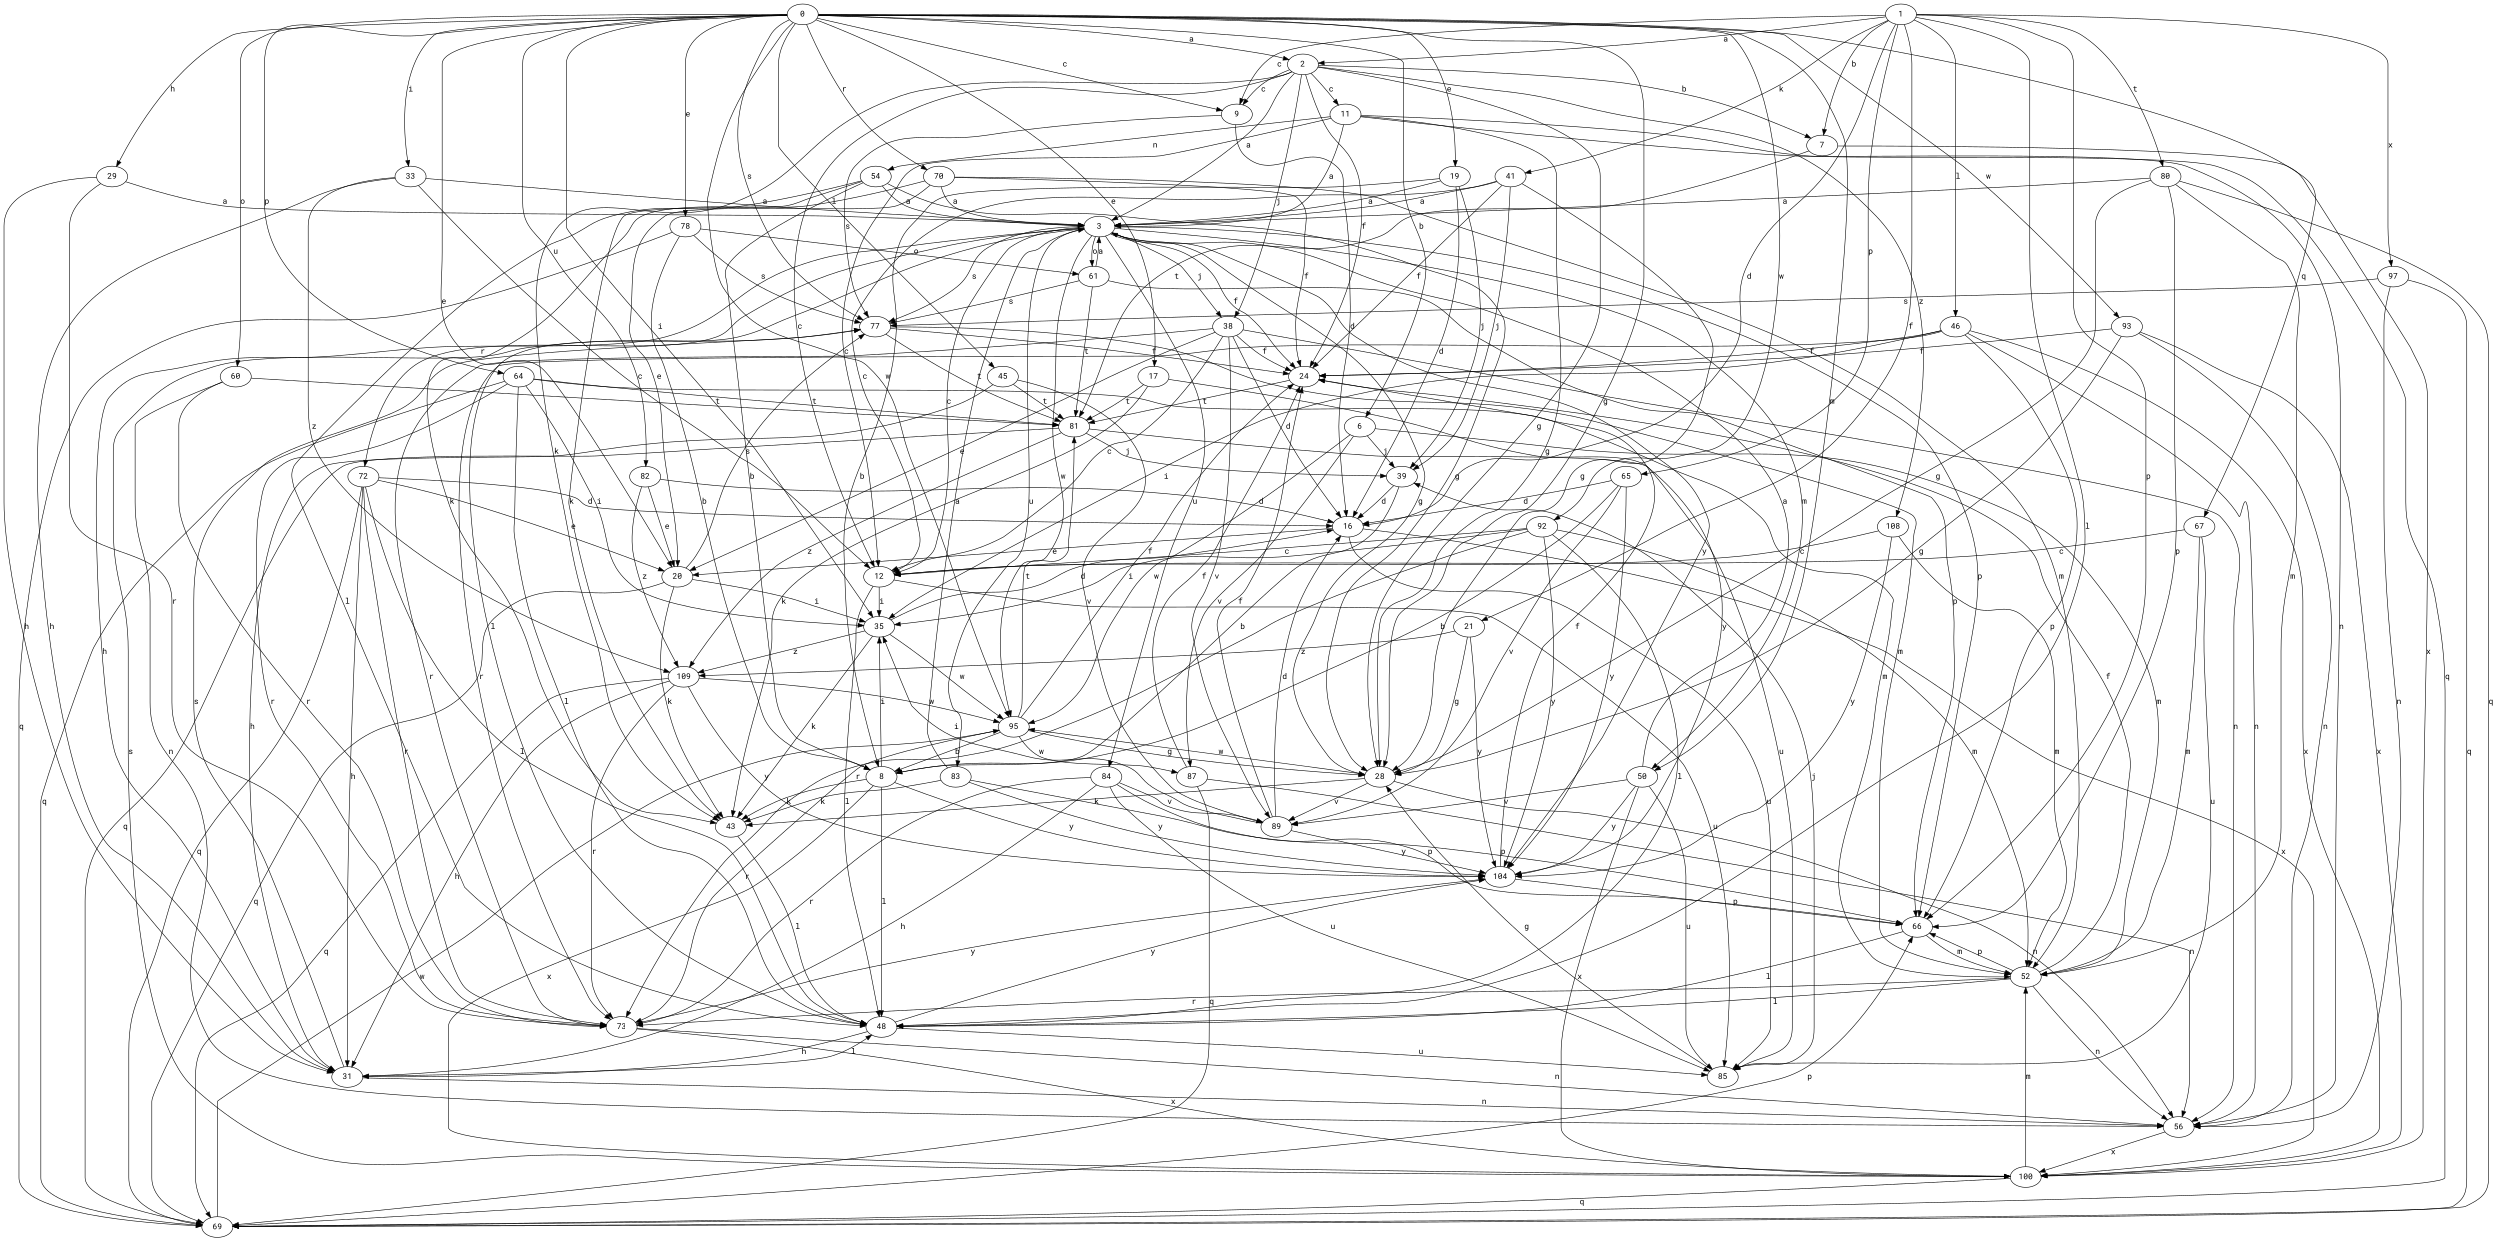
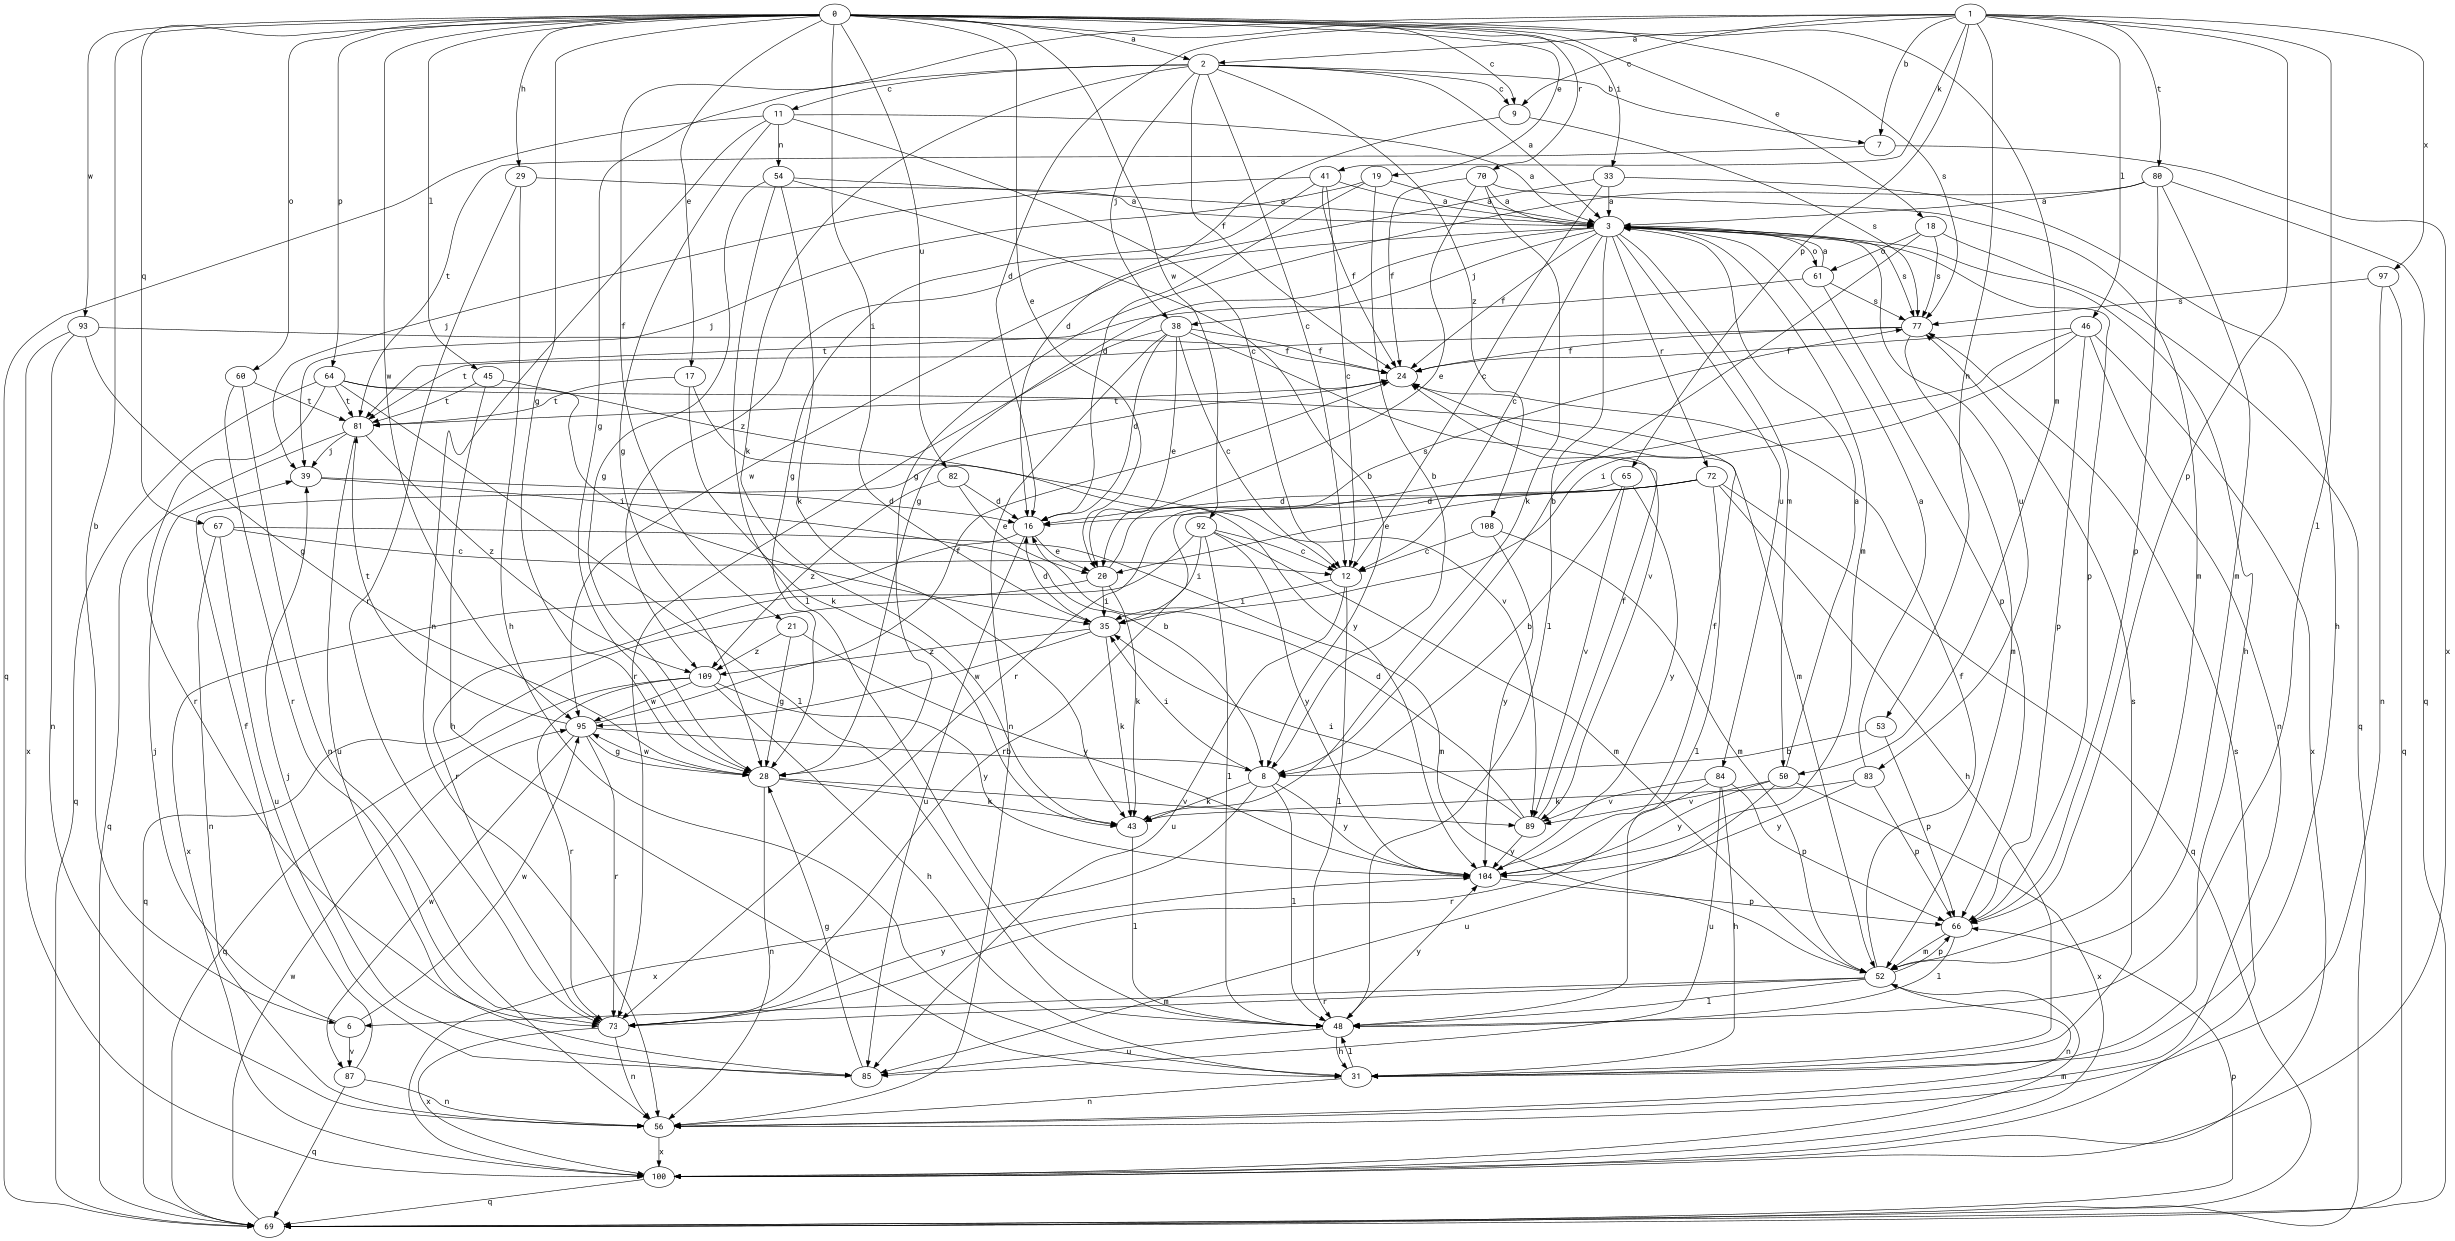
  strict digraph {
    fontname="Roboto Mono"
    node [fontname="Roboto Mono"]
    edge [fontname="Roboto Mono"]
    0
    2
    6
    9
    17
-   18 [label=78]
+   18
    19
    20
    28
    29
    33
    35
    45
    50
    60
    64
    67
    70
    77
    82
    92
    93
    95
    7
    3
    11
    12
    24
    38
    43
    108
    39
    52
    87
    16
    104
    81
    61
    8
    69
    56
    89
    31
    73
    109
    100
    85
    48
    1
    21
    41
    46
+   53
    65
    66
    80
    97
    72
    83
    84
    54
    0 -> 2 [label=a]
    0 -> 6 [label=b]
    0 -> 9 [label=c]
    0 -> 17 [label=e]
    0 -> 18 [label=e]
    0 -> 19 [label=e]
    0 -> 20 [label=e]
    0 -> 28 [label=g]
    0 -> 29 [label=h]
    0 -> 33 [label=i]
    0 -> 35 [label=i]
    0 -> 45 [label=l]
    0 -> 50 [label=m]
    0 -> 60 [label=o]
    0 -> 64 [label=p]
    0 -> 67 [label=q]
    0 -> 70 [label=r]
    0 -> 77 [label=s]
    0 -> 82 [label=u]
    0 -> 92 [label=w]
    0 -> 93 [label=w]
    0 -> 95 [label=w]
    2 -> 9 [label=c]
    2 -> 28 [label=g]
    2 -> 7 [label=b]
    2 -> 3 [label=a]
    2 -> 11 [label=c]
    2 -> 12 [label=c]
    2 -> 24 [label=f]
    2 -> 38 [label=j]
    2 -> 43 [label=k]
    2 -> 108 [label=z]
    6 -> 95 [label=w]
    6 -> 39 [label=j]
-   6 -> 52 [label=m]
+   52 -> 6 [label=m]
    6 -> 87 [label=v]
    9 -> 77 [label=s]
    9 -> 16 [label=d]
    17 -> 43 [label=k]
    17 -> 104 [label=y]
    17 -> 81 [label=t]
    18 -> 77 [label=s]
    18 -> 61 [label=o]
    18 -> 8 [label=b]
    18 -> 69 [label=q]
    19 -> 3 [label=a]
    19 -> 39 [label=j]
    19 -> 16 [label=d]
    19 -> 8 [label=b]
    20 -> 35 [label=i]
    20 -> 77 [label=s]
    20 -> 43 [label=k]
    20 -> 69 [label=q]
    28 -> 95 [label=w]
    28 -> 43 [label=k]
    28 -> 56 [label=n]
    28 -> 89 [label=v]
    29 -> 3 [label=a]
    29 -> 31 [label=h]
    29 -> 73 [label=r]
    33 -> 3 [label=a]
    33 -> 12 [label=c]
    33 -> 31 [label=h]
    33 -> 109 [label=z]
    35 -> 95 [label=w]
    35 -> 43 [label=k]
    35 -> 16 [label=d]
    35 -> 109 [label=z]
    45 -> 81 [label=t]
    45 -> 89 [label=v]
    45 -> 31 [label=h]
    50 -> 3 [label=a]
    50 -> 104 [label=y]
    50 -> 89 [label=v]
    50 -> 100 [label=x]
    50 -> 85 [label=u]
    60 -> 81 [label=t]
    60 -> 56 [label=n]
    60 -> 73 [label=r]
    64 -> 35 [label=i]
    64 -> 52 [label=m]
    64 -> 81 [label=t]
    64 -> 69 [label=q]
    64 -> 73 [label=r]
    64 -> 48 [label=l]
    67 -> 12 [label=c]
    67 -> 52 [label=m]
+   67 -> 56 [label=n]
    67 -> 85 [label=u]
    70 -> 20 [label=e]
    70 -> 3 [label=a]
    70 -> 24 [label=f]
    70 -> 43 [label=k]
    70 -> 52 [label=m]
    77 -> 24 [label=f]
    77 -> 52 [label=m]
    77 -> 81 [label=t]
    82 -> 20 [label=e]
    82 -> 16 [label=d]
    82 -> 109 [label=z]
    92 -> 35 [label=i]
    92 -> 12 [label=c]
    92 -> 52 [label=m]
    92 -> 104 [label=y]
    92 -> 73 [label=r]
    92 -> 48 [label=l]
    93 -> 28 [label=g]
    93 -> 24 [label=f]
    93 -> 56 [label=n]
    93 -> 100 [label=x]
    95 -> 28 [label=g]
    95 -> 24 [label=f]
    95 -> 87 [label=w]
    95 -> 81 [label=t]
    95 -> 8 [label=b]
    95 -> 73 [label=r]
    7 -> 81 [label=t]
    7 -> 100 [label=x]
    3 -> 28 [label=g]
    3 -> 50 [label=m]
    3 -> 77 [label=s]
    3 -> 95 [label=w]
    3 -> 12 [label=c]
    3 -> 24 [label=f]
    3 -> 38 [label=j]
-   3 -> 104 [label=y]
+   3 -> 104 [label=m]
    3 -> 61 [label=o]
    3 -> 31 [label=h]
    3 -> 48 [label=l]
    3 -> 66 [label=p]
    3 -> 72 [label=r]
    3 -> 83 [label=u]
    3 -> 84 [label=u]
    11 -> 28 [label=g]
    11 -> 3 [label=a]
    11 -> 12 [label=c]
    11 -> 69 [label=q]
    11 -> 56 [label=n]
    11 -> 54 [label=n]
    12 -> 35 [label=i]
    12 -> 85 [label=u]
    12 -> 48 [label=l]
    24 -> 81 [label=t]
    38 -> 20 [label=e]
    38 -> 12 [label=c]
    38 -> 24 [label=f]
    38 -> 16 [label=d]
    38 -> 56 [label=n]
    38 -> 89 [label=v]
    38 -> 73 [label=r]
    43 -> 48 [label=l]
    108 -> 12 [label=c]
    108 -> 52 [label=m]
    108 -> 104 [label=y]
    39 -> 16 [label=d]
    39 -> 8 [label=b]
    52 -> 24 [label=f]
    52 -> 56 [label=n]
    52 -> 73 [label=r]
    52 -> 48 [label=l]
    52 -> 66 [label=p]
    87 -> 24 [label=f]
    87 -> 69 [label=q]
    87 -> 56 [label=n]
    16 -> 20 [label=e]
    16 -> 100 [label=x]
    16 -> 85 [label=u]
    104 -> 24 [label=f]
    104 -> 66 [label=p]
    81 -> 39 [label=j]
    81 -> 69 [label=q]
    81 -> 109 [label=z]
    81 -> 85 [label=u]
    61 -> 77 [label=s]
    61 -> 3 [label=a]
    61 -> 81 [label=t]
    61 -> 66 [label=p]
    8 -> 35 [label=i]
    8 -> 43 [label=k]
    8 -> 104 [label=y]
    8 -> 100 [label=x]
    8 -> 48 [label=l]
    69 -> 95 [label=w]
    69 -> 66 [label=p]
    56 -> 100 [label=x]
    89 -> 35 [label=i]
    89 -> 24 [label=f]
    89 -> 16 [label=d]
    89 -> 104 [label=y]
    31 -> 77 [label=s]
    31 -> 56 [label=n]
    31 -> 48 [label=l]
    73 -> 104 [label=y]
    73 -> 56 [label=n]
    73 -> 100 [label=x]
    109 -> 95 [label=w]
    109 -> 104 [label=y]
    109 -> 69 [label=q]
    109 -> 31 [label=h]
    109 -> 73 [label=r]
    100 -> 77 [label=s]
    100 -> 52 [label=m]
    100 -> 69 [label=q]
    85 -> 28 [label=g]
    85 -> 39 [label=j]
    48 -> 104 [label=y]
    48 -> 31 [label=h]
    48 -> 85 [label=u]
    1 -> 2 [label=a]
    1 -> 9 [label=c]
    1 -> 7 [label=b]
    1 -> 16 [label=d]
    1 -> 48 [label=l]
    1 -> 21 [label=f]
    1 -> 41 [label=k]
    1 -> 46 [label=l]
+   1 -> 53 [label=n]
    1 -> 65 [label=p]
    1 -> 66 [label=p]
    1 -> 80 [label=t]
    1 -> 97 [label=x]
    21 -> 28 [label=g]
    21 -> 104 [label=y]
    21 -> 109 [label=z]
    41 -> 28 [label=g]
    41 -> 3 [label=a]
    41 -> 12 [label=c]
    41 -> 24 [label=f]
    41 -> 39 [label=j]
    46 -> 35 [label=i]
    46 -> 24 [label=f]
    46 -> 56 [label=n]
    46 -> 73 [label=r]
    46 -> 100 [label=x]
    46 -> 66 [label=p]
+   53 -> 8 [label=b]
+   53 -> 66 [label=p]
    65 -> 16 [label=d]
    65 -> 104 [label=y]
    65 -> 8 [label=b]
    65 -> 89 [label=v]
    66 -> 52 [label=m]
    66 -> 48 [label=l]
    80 -> 28 [label=g]
    80 -> 3 [label=a]
    80 -> 52 [label=m]
    80 -> 69 [label=q]
    80 -> 66 [label=p]
    97 -> 77 [label=s]
    97 -> 69 [label=q]
    97 -> 56 [label=n]
    72 -> 20 [label=e]
    72 -> 16 [label=d]
    72 -> 69 [label=q]
    72 -> 31 [label=h]
    72 -> 73 [label=r]
    72 -> 48 [label=l]
    83 -> 3 [label=a]
    83 -> 43 [label=k]
    83 -> 104 [label=y]
    83 -> 66 [label=p]
    84 -> 89 [label=v]
    84 -> 31 [label=h]
    84 -> 73 [label=r]
    84 -> 85 [label=u]
    84 -> 66 [label=p]
    54 -> 28 [label=g]
    54 -> 3 [label=a]
    54 -> 43 [label=k]
    54 -> 8 [label=b]
    54 -> 48 [label=l]
  }
